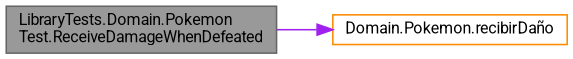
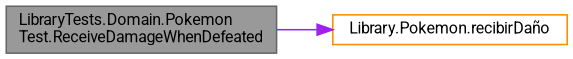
  digraph {
    rankdir=LR
    fontname=Roboto
    node [fontname=Roboto fontsize=10 shape=box style=filled]
    n1 [color=gray40 fillcolor=grey60 fontcolor=black height=0.2 label="LibraryTests.Domain.Pokemon\lTest.ReceiveDamageWhenDefeated" width=0.4]
-   n2 [color=darkorange fillcolor=white height=0.2 label="Domain.Pokemon.recibirDaño" width=0.4]
+   n2 [color=darkorange fillcolor=white height=0.2 label="Library.Pokemon.recibirDaño" width=0.4]
    n1 -> n2 [color=purple fontname=Roboto fontsize=10 labelfontname=Helvetica labelfontsize=10 style=solid]
  }
